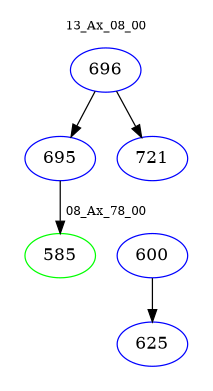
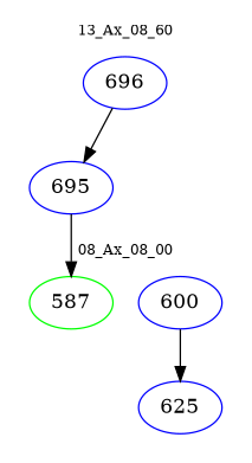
  digraph {
    node [color=blue]
    edge [color=black]
    n1 [label=600]
-   n2 [color=green label=585]
+   n2 [color=green label=587]
    n3 [label=625]
    n4 [label=696]
    n5 [label=695]
-   n6 [label=721]
    subgraph cluster_1 {
      color=white
      fontsize=10
-     label="08_Ax_78_00"
+     label="08_Ax_08_00"
      n1
      n2
      n3
    }
    subgraph cluster_2 {
      color=white
      fontsize=10
-     label="13_Ax_08_00"
+     label="13_Ax_08_60"
      n4
      n5
-     n6
    }
    n1 -> n3
    n4 -> n5
-   n4 -> n6
    n5 -> n2
  }
